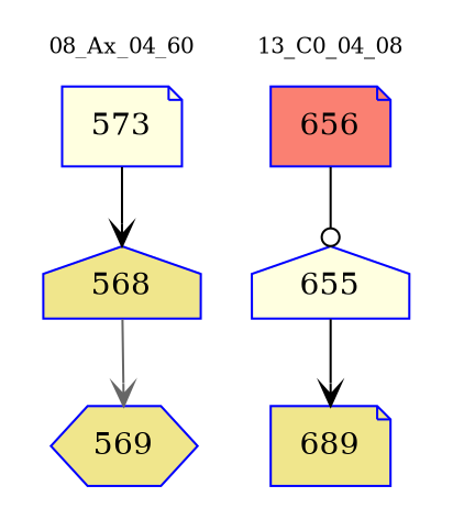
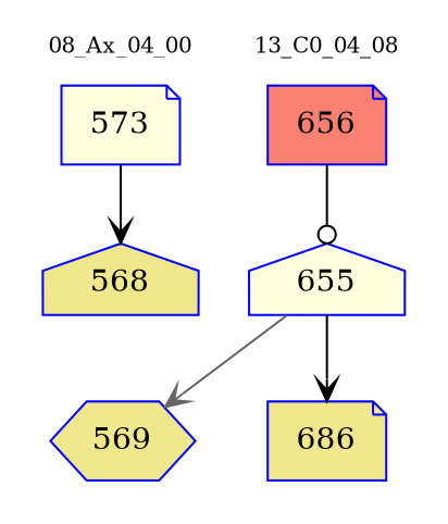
  digraph {
    node [color=blue fillcolor=khaki shape=note style=filled]
    edge [arrowhead=vee color=black]
    n1 [fillcolor=lightyellow label=573]
    n2 [label=568 shape=house]
    n3 [label=569 shape=hexagon]
    n4 [fillcolor=salmon label=656]
    n5 [fillcolor=lightyellow label=655 shape=house]
-   n6 [label=689]
+   n6 [label=686]
    subgraph cluster_1 {
      color=white
      fontsize=10
-     label="08_Ax_04_60"
+     label="08_Ax_04_00"
      n1
      n2
      n3
    }
    subgraph cluster_2 {
      color=white
      fontsize=10
      label="13_C0_04_08"
      n4
      n5
      n6
    }
    n1 -> n2
-   n2 -> n3 [color=gray40]
+   n5 -> n3 [color=gray40]
    n4 -> n5 [arrowhead=odot]
    n5 -> n6
  }
